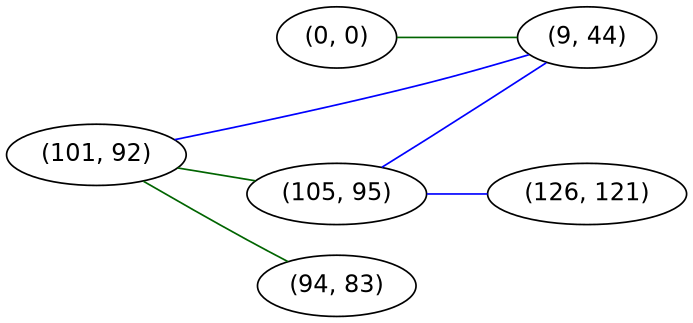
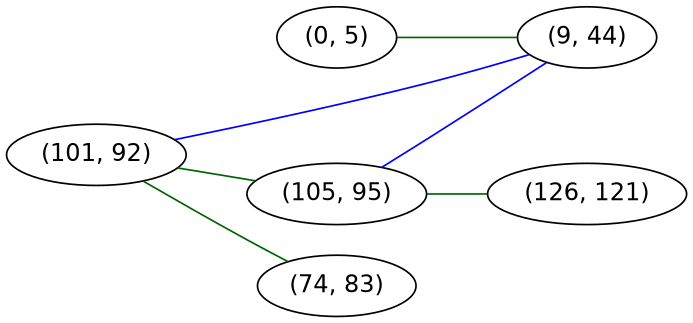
  graph {
    fontname="DejaVu Sans"
    rankdir=LR
    node [fontname="DejaVu Sans"]
    edge [color=darkgreen fontname="DejaVu Sans" weight=1]
-   "(0, 0)"
+   "(0, 0)" [label="(0, 5)"]
    "(9, 44)"
    n3 [label="(101, 92)"]
    "(105, 95)"
-   "(94, 83)"
+   "(94, 83)" [label="(74, 83)"]
    "(126, 121)"
    "(0, 0)" -- "(9, 44)" [weight=4]
    n3 -- "(9, 44)" [color=blue weight=2]
    n3 -- "(105, 95)"
    n3 -- "(94, 83)"
    "(105, 95)" -- "(9, 44)" [color=blue]
-   "(105, 95)" -- "(126, 121)" [color=blue]
+   "(105, 95)" -- "(126, 121)"
  }
